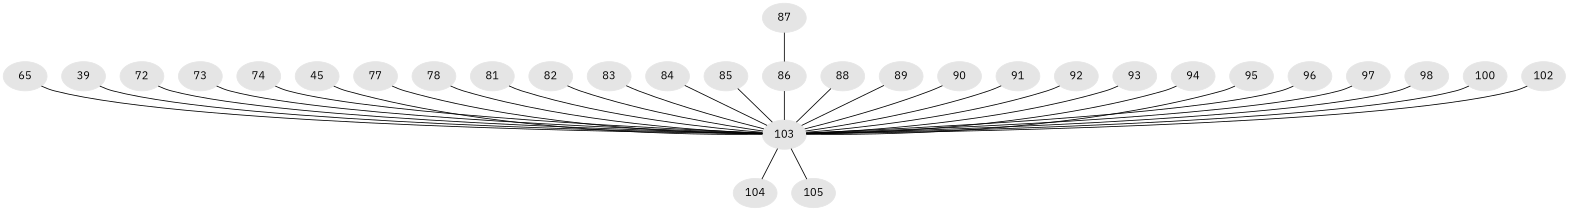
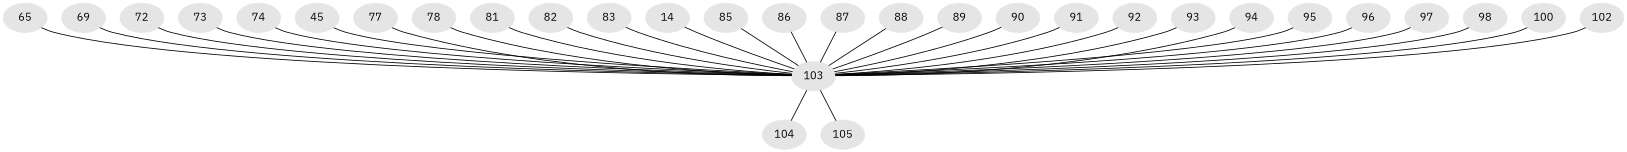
  graph {
    fontname="IBM Plex Sans"
    node [color=gray90 fontname="IBM Plex Sans" style=filled]
    edge [fontname="IBM Plex Sans"]
    103 [super="+18+1+3+12+17+29+37+40+30+32+53+36+68+99+43+56+66+39+45+47+49+101+52+50+55+61+70+76+79+59+60+62+63"]
    104 [super="+41"]
    105
    65
-   69 [label=39]
+   69
    72
    73
    74
    n9 [label=45]
    77
    78
    81
    82
    83
-   84
+   84 [label=14]
    85
    86
    87
    88
    89
    90 [super="+58"]
    91
    92
    93
    94
    95
    96
    97
    98
    100
    102 [super="+57"]
    103 -- 104
    103 -- 105
    65 -- 103
    69 -- 103
    72 -- 103
    73 -- 103
    74 -- 103
    n9 -- 103
    77 -- 103
    78 -- 103
    81 -- 103
    82 -- 103
    83 -- 103
    84 -- 103
    85 -- 103
    86 -- 103
-   87 -- 86
+   87 -- 103
    88 -- 103
    89 -- 103
    90 -- 103
    91 -- 103
    92 -- 103
    93 -- 103
    94 -- 103
    95 -- 103
    96 -- 103
    97 -- 103
    98 -- 103
    100 -- 103
    102 -- 103
  }
